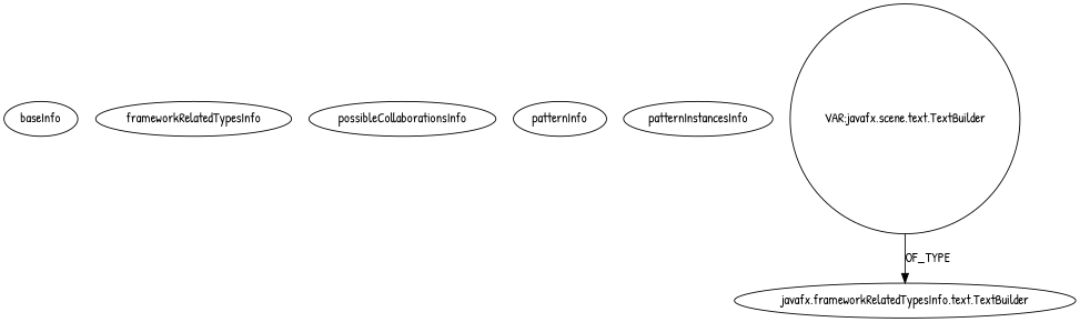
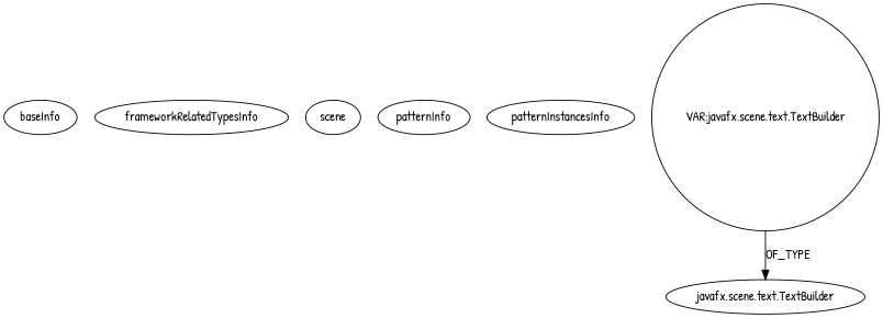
  digraph {
    fontname="Patrick Hand"
    node [fontname="Patrick Hand"]
    baseInfo [category=pattern graphId=4121 isAnonymous=false possibleRelation=false]
    frameworkRelatedTypesInfo
-   possibleCollaborationsInfo
+   possibleCollaborationsInfo [label=scene]
    patternInfo [frequency=3.0 patternRootClient=null]
    patternInstancesInfo [0="yorlov-VirtualPointer~/yorlov-VirtualPointer/VirtualPointer-master/src/com/blogspot/captain1653/options/OptionsStage.java~OptionsStage~4889" 1="soonzsoonz-QuickFoot~/soonzsoonz-QuickFoot/QuickFoot-master/src/application/AudioConfigMain.java~AudioConfigMain~4245" 2="MattMatero-KanjiQuiz~/MattMatero-KanjiQuiz/KanjiQuiz-master/src/Kanji.java~Kanji~899"]
-   n6 [isFrameworkType=false label="javafx.frameworkRelatedTypesInfo.text.TextBuilder" vertexType=FRAMEWORK_CLASS_TYPE]
+   n6 [isFrameworkType=false label="javafx.scene.text.TextBuilder" vertexType=FRAMEWORK_CLASS_TYPE]
    n7 [isFrameworkType=false label="VAR:javafx.scene.text.TextBuilder" shape=circle vertexType=VARIABLE_EXPRESION]
    n7 -> n6 [label=OF_TYPE fontname="Patrick Hand"]
  }
